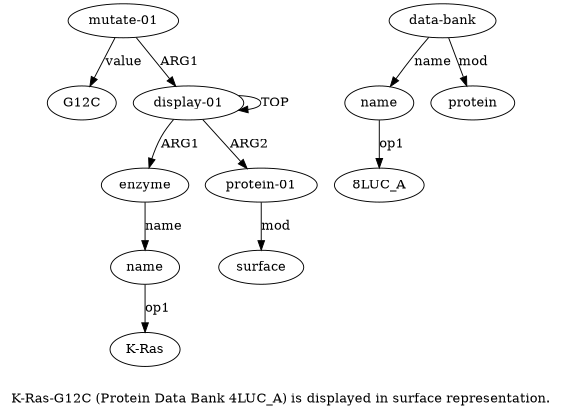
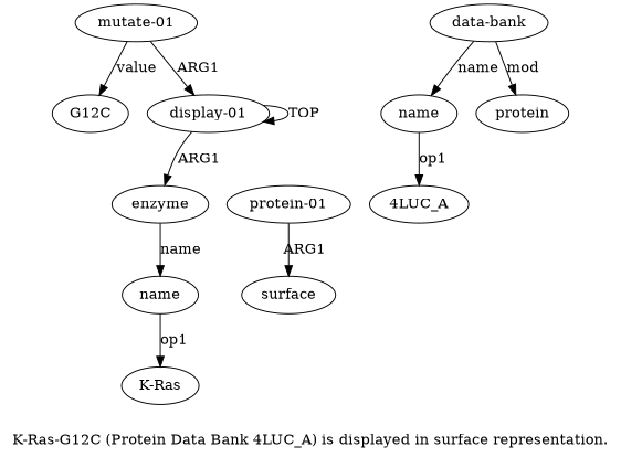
  digraph {
    label="K-Ras-G12C (Protein Data Bank 4LUC_A) is displayed in surface representation."
    node [color=black gold_ind=-1 gold_label=name test_ind=-1 test_label=name]
    edge [color=black gold_label=name test_label=name]
    n1 [gold_label="K-Ras" label="K-Ras" test_label="K-Ras"]
    n2 [gold_label=G12C label=G12C test_label=G12C]
    n3 [gold_ind=1 gold_label=enzyme label=enzyme test_ind=1 test_label=enzyme]
    n4 [gold_ind=2 label=name test_ind=2]
    n5 [gold_ind=0 gold_label="display-01" label="display-01" test_ind=0 test_label="display-01"]
    n6 [gold_ind=7 gold_label="represent-01" label="protein-01" test_ind=7 test_label="represent-01"]
    n7 [gold_ind=8 gold_label=surface label=surface test_ind=8 test_label=surface]
    n8 [gold_ind=3 gold_label="mutate-01" label="mutate-01" test_ind=3 test_label="mutate-01"]
    n9 [gold_ind=5 label=name test_ind=5]
-   n10 [gold_label="4LUC_A" label="8LUC_A" test_label="4LUC_A"]
+   n10 [gold_label="4LUC_A" label="4LUC_A" test_label="4LUC_A"]
    n11 [gold_ind=4 gold_label="data-bank" label="data-bank" test_ind=4 test_label="data-bank"]
    n12 [gold_ind=6 gold_label=protein label=protein test_ind=6 test_label=protein]
    n3 -> n4 [label=name]
    n4 -> n1 [gold_label=op1 label=op1 test_label=op1]
    n5 -> n3 [gold_label=ARG1 label=ARG1 test_label=ARG1]
    n5 -> n5 [gold_label=TOP label=TOP test_label=TOP]
-   n5 -> n6 [gold_label=ARG2 label=ARG2 test_label=ARG2]
-   n6 -> n7 [gold_label=mod label=mod test_label=mod]
+   n6 -> n7 [gold_label=mod label=ARG1 test_label=mod]
    n8 -> n2 [gold_label=value label=value test_label=value]
    n8 -> n5 [gold_label=ARG1 label=ARG1 test_label=ARG1]
    n9 -> n10 [gold_label=op1 label=op1 test_label=op1]
    n11 -> n9 [label=name]
    n11 -> n12 [gold_label=mod label=mod test_label=mod]
  }
